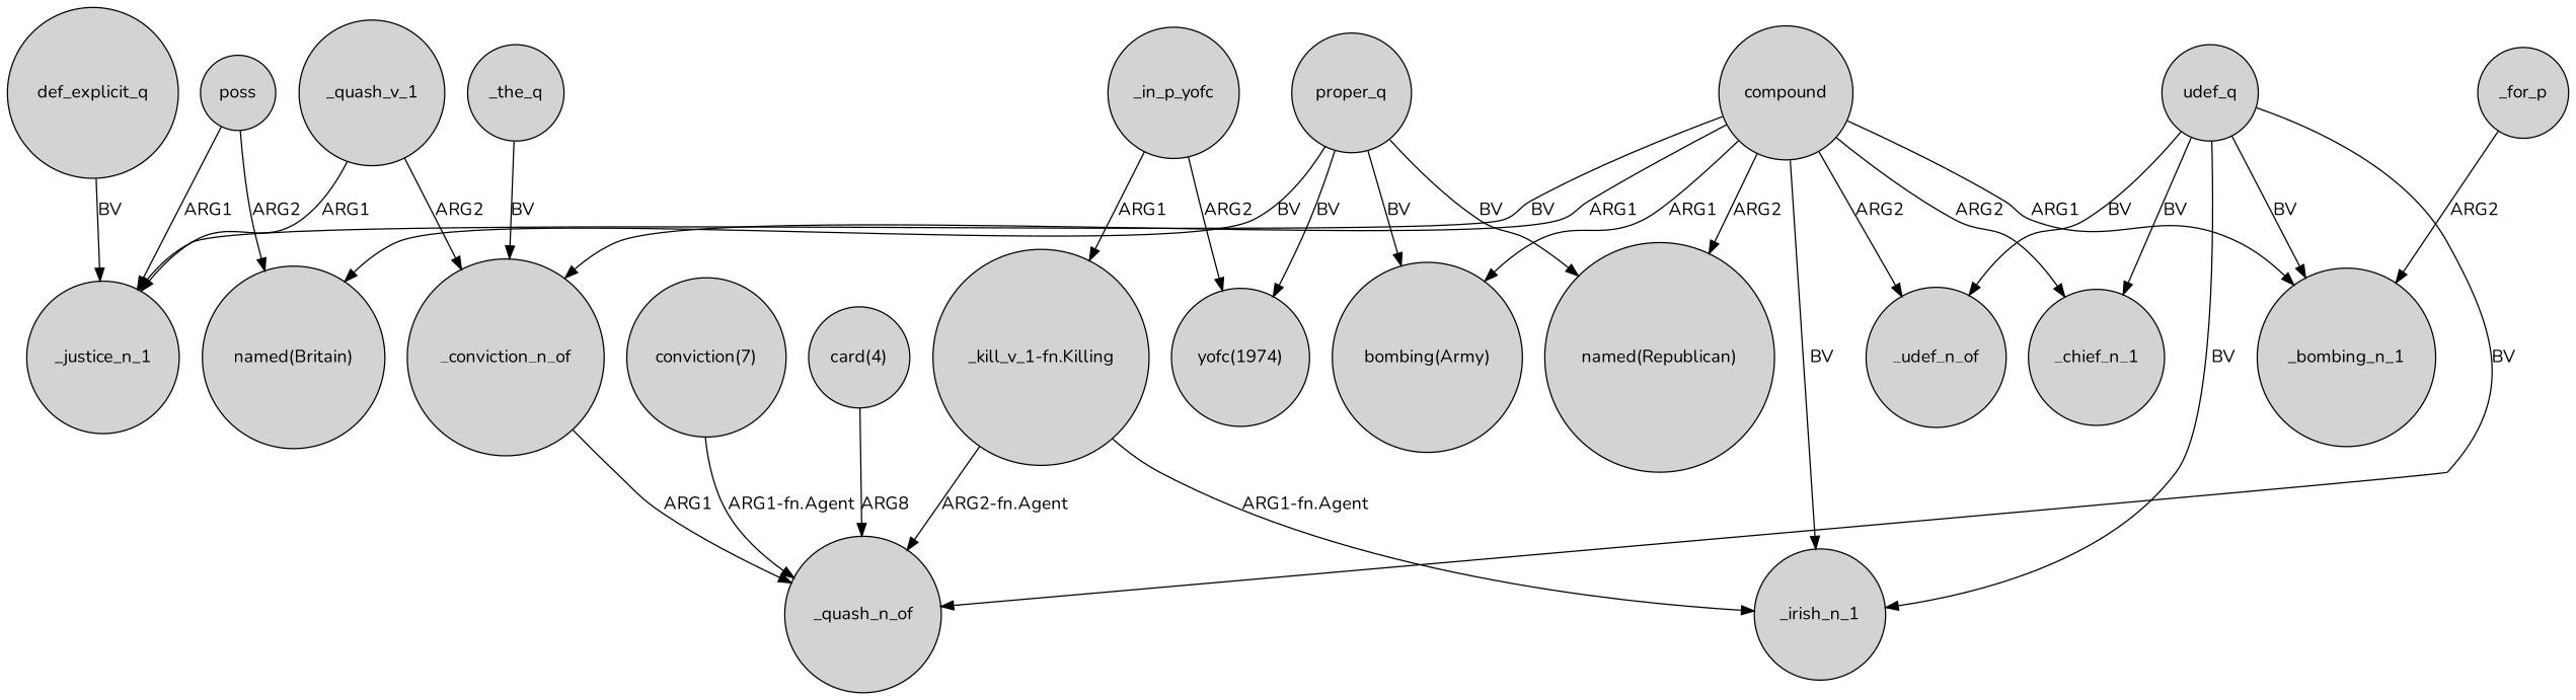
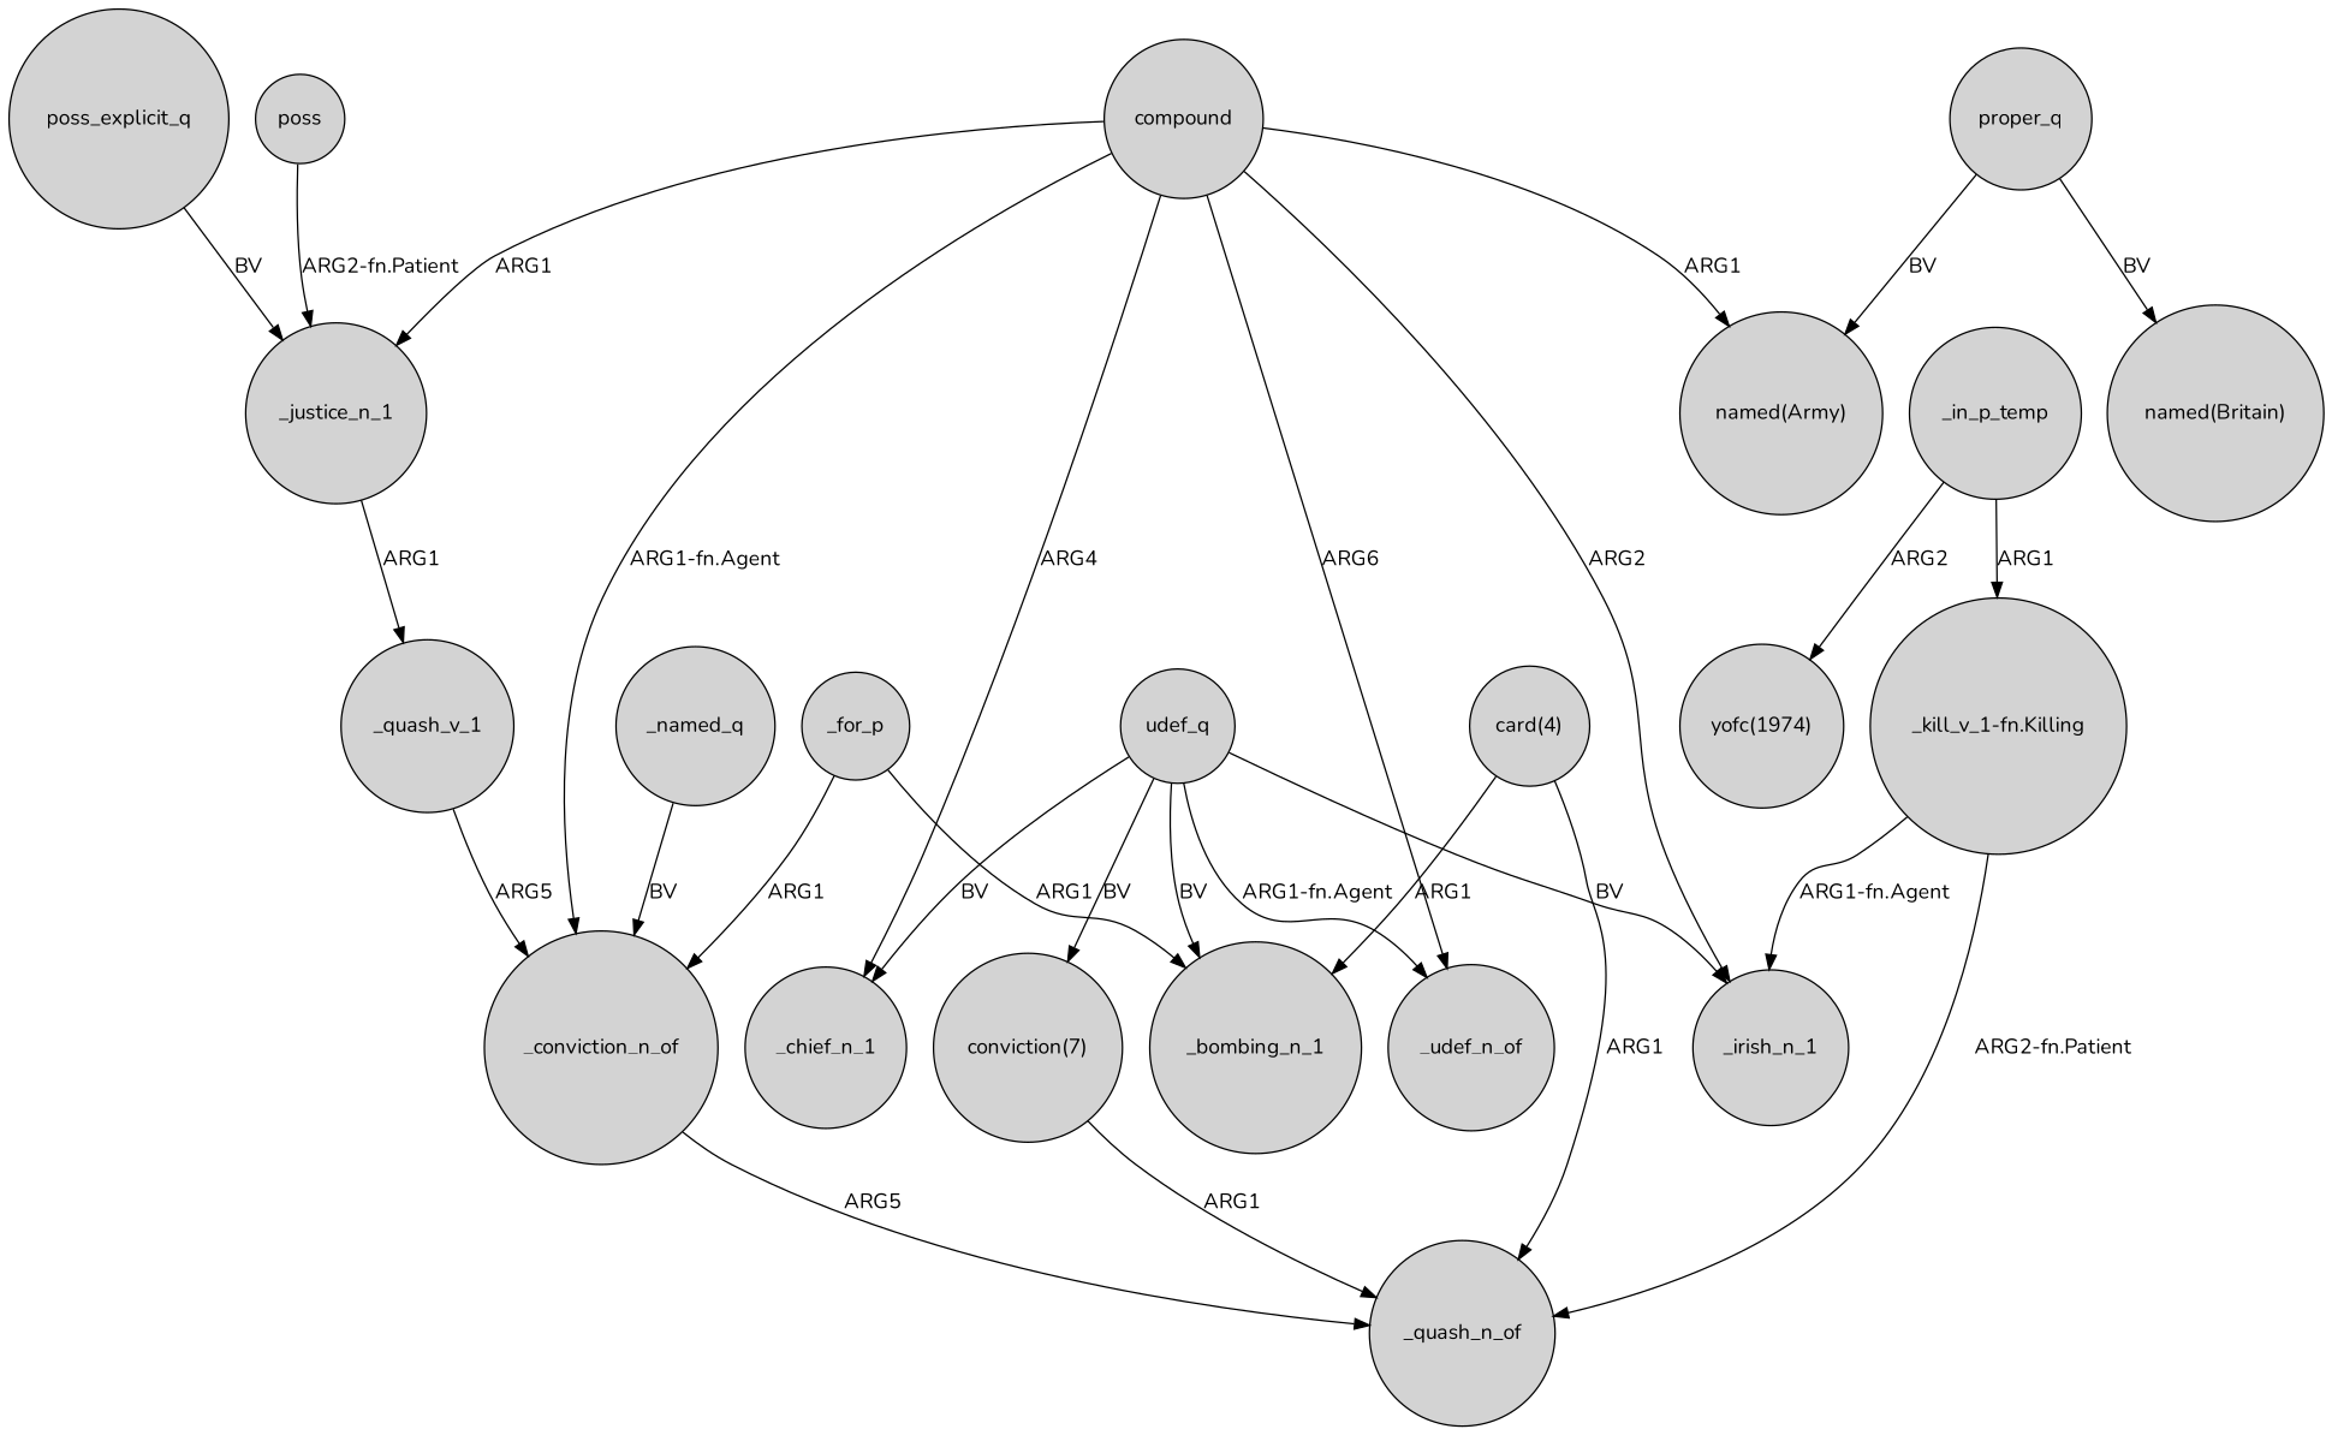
  digraph {
    fontname=Nunito
    node [fontname=Nunito shape=circle style=filled]
    edge [fontname=Nunito]
    compound
-   "named(Republican)"
    n3 [label=_udef_n_of]
    _irish_n_1
    _bombing_n_1
    _conviction_n_of
    _justice_n_1
-   "named(Army)" [label="bombing(Army)"]
+   "named(Army)"
    _chief_n_1
    n10 [label=_quash_n_of]
    n11 [label="conviction(7)"]
    udef_q
    _for_p
    "card(4)"
    poss
    "named(Britain)"
    proper_q
    "yofc(1974)"
    _quash_v_1
-   _in_p_temp [label=_in_p_yofc]
+   _in_p_temp
    "_kill_v_1-fn.Killing"
-   def_explicit_q
-   _the_q
-   compound -> "named(Republican)" [label=ARG2]
-   compound -> n3 [label=ARG2]
-   compound -> _irish_n_1 [label=BV]
-   compound -> _bombing_n_1 [label=ARG1]
-   compound -> _conviction_n_of [label=ARG1]
-   compound -> _justice_n_1 [label=BV]
+   def_explicit_q [label=poss_explicit_q]
+   _the_q [label=_named_q]
+   compound -> n3 [label=ARG6]
+   compound -> _irish_n_1 [label=ARG2]
+   "card(4)" -> _bombing_n_1 [label=ARG1]
+   compound -> _conviction_n_of [label="ARG1-fn.Agent"]
+   compound -> _justice_n_1 [label=ARG1]
    compound -> "named(Army)" [label=ARG1]
-   compound -> _chief_n_1 [label=ARG2]
-   _conviction_n_of -> n10 [label=ARG1]
-   n11 -> n10 [label="ARG1-fn.Agent"]
-   udef_q -> n3 [label=BV]
+   compound -> _chief_n_1 [label=ARG4]
+   _conviction_n_of -> n10 [label=ARG5]
+   n11 -> n10 [label=ARG1]
+   udef_q -> n3 [label="ARG1-fn.Agent"]
    udef_q -> _irish_n_1 [label=BV]
    udef_q -> _bombing_n_1 [label=BV]
    udef_q -> _chief_n_1 [label=BV]
-   udef_q -> n10 [label=BV]
-   _for_p -> _bombing_n_1 [label=ARG2]
-   "card(4)" -> n10 [label=ARG8]
-   poss -> _justice_n_1 [label=ARG1]
-   poss -> "named(Britain)" [label=ARG2]
-   proper_q -> "named(Republican)" [label=BV]
+   udef_q -> n11 [label=BV]
+   _for_p -> _bombing_n_1 [label=ARG1]
+   _for_p -> _conviction_n_of [label=ARG1]
+   "card(4)" -> n10 [label=ARG1]
+   poss -> _justice_n_1 [label="ARG2-fn.Patient"]
    proper_q -> "named(Army)" [label=BV]
    proper_q -> "named(Britain)" [label=BV]
-   proper_q -> "yofc(1974)" [label=BV]
-   _quash_v_1 -> _conviction_n_of [label=ARG2]
-   _quash_v_1 -> _justice_n_1 [label=ARG1]
+   _quash_v_1 -> _conviction_n_of [label=ARG5]
+   _justice_n_1 -> _quash_v_1 [label=ARG1]
    _in_p_temp -> "yofc(1974)" [label=ARG2]
    _in_p_temp -> "_kill_v_1-fn.Killing" [label=ARG1]
    "_kill_v_1-fn.Killing" -> _irish_n_1 [label="ARG1-fn.Agent"]
-   "_kill_v_1-fn.Killing" -> n10 [label="ARG2-fn.Agent"]
+   "_kill_v_1-fn.Killing" -> n10 [label="ARG2-fn.Patient"]
    def_explicit_q -> _justice_n_1 [label=BV]
    _the_q -> _conviction_n_of [label=BV]
  }
